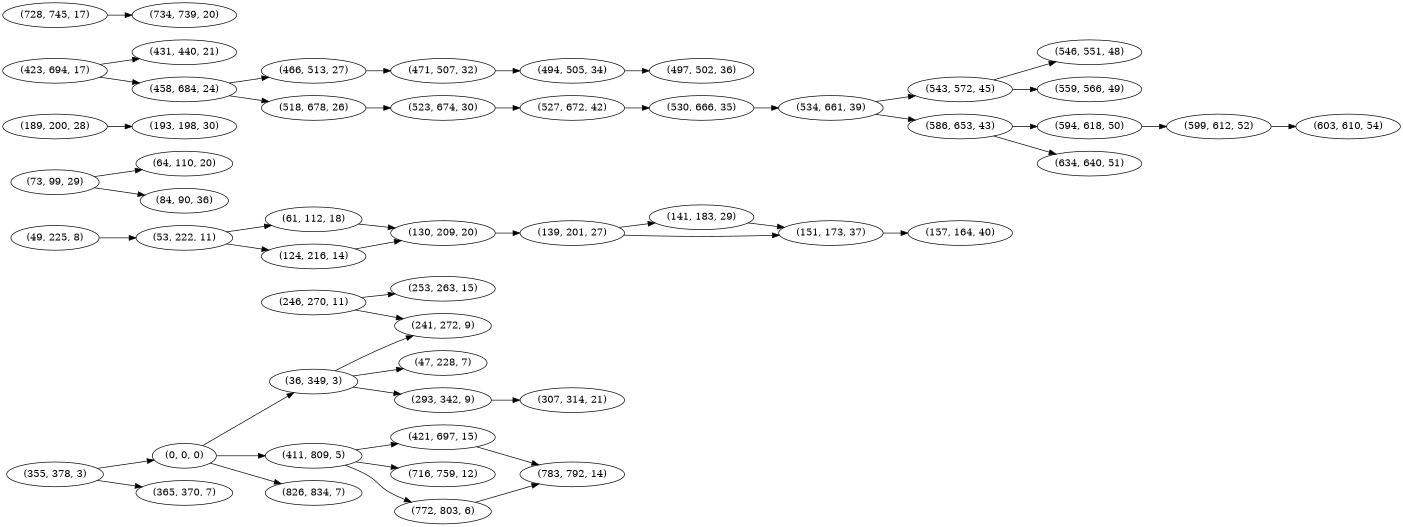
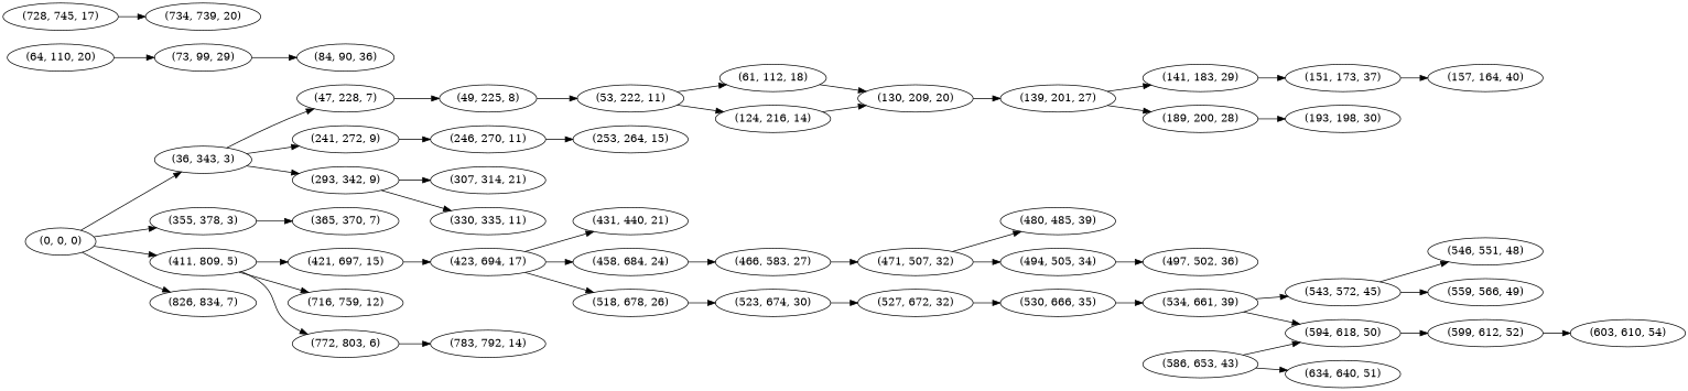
  digraph {
    rankdir=LR
    "(0, 0, 0)"
-   "(36, 349, 3)"
+   "(36, 349, 3)" [label="(36, 343, 3)"]
    "(355, 378, 3)"
    "(411, 809, 5)"
    "(826, 834, 7)"
    "(47, 228, 7)"
    "(241, 272, 9)"
    "(293, 342, 9)"
    "(365, 370, 7)"
    "(421, 697, 15)"
    "(716, 759, 12)"
    "(772, 803, 6)"
    "(49, 225, 8)"
    "(246, 270, 11)"
    "(307, 314, 21)"
+   "(330, 335, 11)"
    "(53, 222, 11)"
    "(61, 112, 18)"
    "(124, 216, 14)"
    "(130, 209, 20)"
    "(64, 110, 20)"
    "(73, 99, 29)"
    "(84, 90, 36)"
    "(139, 201, 27)"
    "(141, 183, 29)"
    "(189, 200, 28)"
    "(151, 173, 37)"
    "(193, 198, 30)"
    "(157, 164, 40)"
-   "(253, 263, 15)"
+   "(253, 263, 15)" [label="(253, 264, 15)"]
    "(423, 694, 17)"
    "(783, 792, 14)"
    "(431, 440, 21)"
    "(458, 684, 24)"
-   "(466, 513, 27)"
+   "(466, 513, 27)" [label="(466, 583, 27)"]
    "(518, 678, 26)"
    "(471, 507, 32)"
    "(523, 674, 30)"
+   "(480, 485, 39)"
    "(494, 505, 34)"
    "(497, 502, 36)"
-   "(527, 672, 32)" [label="(527, 672, 42)"]
+   "(527, 672, 32)"
    "(530, 666, 35)"
    "(534, 661, 39)"
    "(543, 572, 45)"
    "(586, 653, 43)"
    "(546, 551, 48)"
    "(559, 566, 49)"
    "(594, 618, 50)"
    "(634, 640, 51)"
    "(599, 612, 52)"
    "(603, 610, 54)"
    "(728, 745, 17)"
    "(734, 739, 20)"
    "(0, 0, 0)" -> "(36, 349, 3)"
-   "(355, 378, 3)" -> "(0, 0, 0)"
+   "(0, 0, 0)" -> "(355, 378, 3)"
    "(0, 0, 0)" -> "(411, 809, 5)"
    "(0, 0, 0)" -> "(826, 834, 7)"
    "(36, 349, 3)" -> "(47, 228, 7)"
    "(36, 349, 3)" -> "(241, 272, 9)"
    "(36, 349, 3)" -> "(293, 342, 9)"
    "(355, 378, 3)" -> "(365, 370, 7)"
    "(411, 809, 5)" -> "(421, 697, 15)"
    "(411, 809, 5)" -> "(716, 759, 12)"
    "(411, 809, 5)" -> "(772, 803, 6)"
-   "(246, 270, 11)" -> "(241, 272, 9)"
+   "(47, 228, 7)" -> "(49, 225, 8)"
+   "(241, 272, 9)" -> "(246, 270, 11)"
    "(293, 342, 9)" -> "(307, 314, 21)"
-   "(421, 697, 15)" -> "(783, 792, 14)"
+   "(293, 342, 9)" -> "(330, 335, 11)"
+   "(421, 697, 15)" -> "(423, 694, 17)"
    "(772, 803, 6)" -> "(783, 792, 14)"
    "(49, 225, 8)" -> "(53, 222, 11)"
    "(246, 270, 11)" -> "(253, 263, 15)"
    "(53, 222, 11)" -> "(61, 112, 18)"
    "(53, 222, 11)" -> "(124, 216, 14)"
    "(61, 112, 18)" -> "(130, 209, 20)"
    "(124, 216, 14)" -> "(130, 209, 20)"
    "(130, 209, 20)" -> "(139, 201, 27)"
-   "(73, 99, 29)" -> "(64, 110, 20)"
+   "(64, 110, 20)" -> "(73, 99, 29)"
    "(73, 99, 29)" -> "(84, 90, 36)"
    "(139, 201, 27)" -> "(141, 183, 29)"
-   "(139, 201, 27)" -> "(151, 173, 37)"
+   "(139, 201, 27)" -> "(189, 200, 28)"
    "(141, 183, 29)" -> "(151, 173, 37)"
    "(189, 200, 28)" -> "(193, 198, 30)"
    "(151, 173, 37)" -> "(157, 164, 40)"
    "(423, 694, 17)" -> "(431, 440, 21)"
    "(423, 694, 17)" -> "(458, 684, 24)"
    "(458, 684, 24)" -> "(466, 513, 27)"
-   "(458, 684, 24)" -> "(518, 678, 26)"
+   "(423, 694, 17)" -> "(518, 678, 26)"
    "(466, 513, 27)" -> "(471, 507, 32)"
    "(518, 678, 26)" -> "(523, 674, 30)"
+   "(471, 507, 32)" -> "(480, 485, 39)"
    "(471, 507, 32)" -> "(494, 505, 34)"
    "(523, 674, 30)" -> "(527, 672, 32)"
    "(494, 505, 34)" -> "(497, 502, 36)"
    "(527, 672, 32)" -> "(530, 666, 35)"
    "(530, 666, 35)" -> "(534, 661, 39)"
    "(534, 661, 39)" -> "(543, 572, 45)"
-   "(534, 661, 39)" -> "(586, 653, 43)"
+   "(534, 661, 39)" -> "(594, 618, 50)"
    "(543, 572, 45)" -> "(546, 551, 48)"
    "(543, 572, 45)" -> "(559, 566, 49)"
    "(586, 653, 43)" -> "(594, 618, 50)"
    "(586, 653, 43)" -> "(634, 640, 51)"
    "(594, 618, 50)" -> "(599, 612, 52)"
    "(599, 612, 52)" -> "(603, 610, 54)"
    "(728, 745, 17)" -> "(734, 739, 20)"
  }
